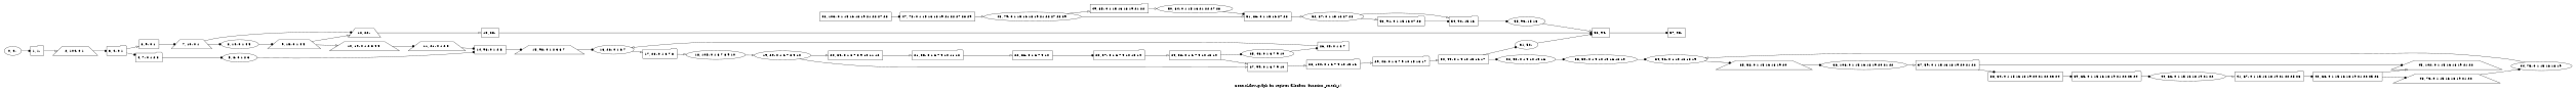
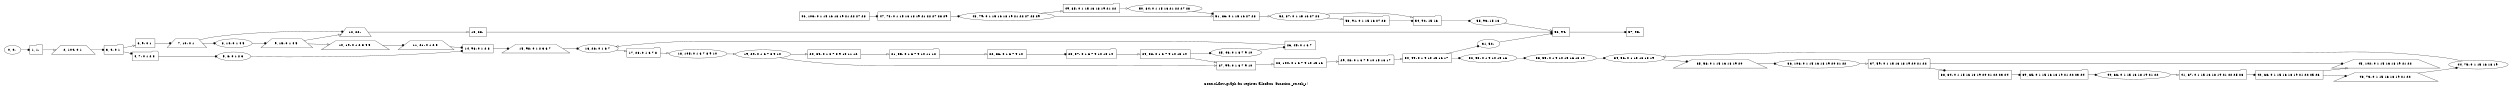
  digraph {
    label="Control-flow-graph for register allocator (function _strtok_r)"
    rankdir=LR
    node [shape=ellipse]
    edge [arrowhead=dot]
    n1 [label="0, 0: "]
    n2 [label="1, 1: " shape=folder]
    n3 [label="2, 104: 0 1 " shape=trapezium]
    n4 [label="3, 4: 0 1 " shape=folder]
    n5 [label="4, 7: 0 1 2 3 " shape=folder]
    n6 [label="6, 9: 0 1 " shape=box]
    n7 [label="5, 8: 0 1 2 3 "]
    n8 [label="7, 10: 0 1 " shape=trapezium]
    n9 [label="14, 96: 0 1 2 3 " shape=box]
    n10 [label="15, 98: 0 1 2 3 6 7 " shape=trapezium]
    n11 [label="8, 14: 0 1 4 5 "]
    n12 [label="12, 22: " shape=trapezium]
    n13 [label="9, 15: 0 1 4 5 " shape=trapezium]
    n14 [label="13, 23: " shape=box]
    n15 [label="10, 19: 0 1 2 3 4 5 " shape=trapezium]
    n16 [label="11, 21: 0 1 2 3 " shape=trapezium]
    n17 [label="56, 94: " shape=box]
    n18 [label="57, 95: " shape=box]
    n19 [label="16, 26: 0 1 6 7 "]
    n20 [label="17, 28: 0 1 6 7 8 " shape=folder]
    n21 [label="18, 105: 0 1 6 7 8 9 10 "]
    n22 [label="19, 29: 0 1 6 7 8 9 10 "]
    n23 [label="20, 34: 0 1 6 7 8 9 10 11 12 " shape=box]
    n24 [label="27, 99: 0 1 6 7 9 10 " shape=box]
    n25 [label="21, 35: 0 1 6 7 9 10 11 12 " shape=folder]
    n26 [label="28, 100: 0 1 6 7 9 10 15 16 " shape=folder]
    n27 [label="22, 36: 0 1 6 7 9 10 " shape=box]
    n28 [label="23, 37: 0 1 6 7 9 10 13 14 " shape=folder]
    n29 [label="24, 38: 0 1 6 7 9 10 13 14 " shape=box]
    n30 [label="25, 43: 0 1 6 7 9 10 "]
    n31 [label="26, 45: 0 1 6 7 " shape=folder]
    n32 [label="29, 48: 0 1 6 7 9 10 15 16 17 " shape=folder]
    n33 [label="30, 49: 0 1 9 10 15 16 17 " shape=box]
    n34 [label="31, 52: "]
    n35 [label="32, 53: 0 1 9 10 15 16 "]
    n36 [label="33, 55: 0 1 9 10 15 16 18 19 "]
    n37 [label="34, 56: 0 1 15 16 18 19 "]
    n38 [label="35, 58: 0 1 15 16 18 19 20 " shape=trapezium]
    n39 [label="36, 106: 0 1 15 16 18 19 20 21 22 "]
    n40 [label="37, 59: 0 1 15 16 18 19 20 21 22 " shape=folder]
    n41 [label="38, 64: 0 1 15 16 18 19 20 21 22 23 24 " shape=box]
    n42 [label="45, 102: 0 1 15 16 18 19 21 22 " shape=trapezium]
    n43 [label="39, 65: 0 1 15 16 18 19 21 22 23 24 " shape=folder]
    n44 [label="40, 66: 0 1 15 16 18 19 21 22 "]
    n45 [label="41, 67: 0 1 15 16 18 19 21 22 25 26 " shape=folder]
    n46 [label="42, 68: 0 1 15 16 18 19 21 22 25 26 " shape=box]
    n47 [label="43, 73: 0 1 15 16 18 19 21 22 " shape=trapezium]
    n48 [label="44, 75: 0 1 15 16 18 19 "]
    n49 [label="46, 103: 0 1 15 16 18 19 21 22 27 28 " shape=box]
    n50 [label="47, 78: 0 1 15 16 18 19 21 22 27 28 29 " shape=box]
    n51 [label="48, 79: 0 1 15 16 18 19 21 22 27 28 29 "]
    n52 [label="49, 85: 0 1 15 16 18 19 21 22 " shape=folder]
    n53 [label="51, 86: 0 1 15 16 27 28 " shape=box]
    n54 [label="50, 84: 0 1 15 16 21 22 27 28 "]
    n55 [label="52, 87: 0 1 15 16 27 28 "]
    n56 [label="53, 91: 0 1 15 16 27 28 " shape=folder]
    n57 [label="54, 92: 15 16 " shape=folder]
    n58 [label="55, 93: 15 16 "]
    n1 -> n2
    n2 -> n3 [arrowhead=onormal]
    n3 -> n4
    n4 -> n5
    n4 -> n6 [arrowhead=onormal]
    n5 -> n7
    n6 -> n8
    n7 -> n9
    n8 -> n11
    n8 -> n12
    n9 -> n10
    n10 -> n19
    n11 -> n13
    n12 -> n14 [arrowhead=onormal]
    n13 -> n12 [arrowhead=onormal]
    n13 -> n15 [arrowhead=onormal]
    n14 -> n17
    n15 -> n16
    n16 -> n9
    n17 -> n18
    n19 -> n20 [arrowhead=onormal]
    n20 -> n21 [arrowhead=onormal]
    n21 -> n22 [arrowhead=onormal]
    n22 -> n23 [arrowhead=onormal]
    n22 -> n24 [arrowhead=onormal]
    n23 -> n25 [arrowhead=onormal]
    n24 -> n26 [arrowhead=onormal]
    n25 -> n27 [arrowhead=onormal]
    n26 -> n32 [arrowhead=onormal]
    n27 -> n28
    n28 -> n29 [arrowhead=onormal]
    n29 -> n24 [arrowhead=onormal]
    n29 -> n30
    n30 -> n31
    n31 -> n19 [arrowhead=onormal]
    n32 -> n33 [arrowhead=onormal]
    n33 -> n34
    n33 -> n35
    n34 -> n17
    n35 -> n36
    n36 -> n37
    n37 -> n38
    n38 -> n39
    n39 -> n40 [arrowhead=onormal]
    n40 -> n41
    n40 -> n42
    n41 -> n43
    n43 -> n44
    n44 -> n45 [arrowhead=onormal]
    n45 -> n46
    n46 -> n42 [arrowhead=onormal]
    n46 -> n47
    n47 -> n48
    n48 -> n37 [arrowhead=onormal]
    n49 -> n50
-   n50 -> n51 [arrowhead=onormal]
+   n50 -> n51
    n51 -> n52 [arrowhead=onormal]
    n51 -> n53 [arrowhead=onormal]
    n52 -> n54 [arrowhead=onormal]
    n53 -> n55 [arrowhead=onormal]
    n54 -> n53
    n55 -> n56 [arrowhead=onormal]
    n55 -> n57 [arrowhead=onormal]
    n56 -> n57
    n57 -> n58
    n58 -> n17 [arrowhead=onormal]
  }
